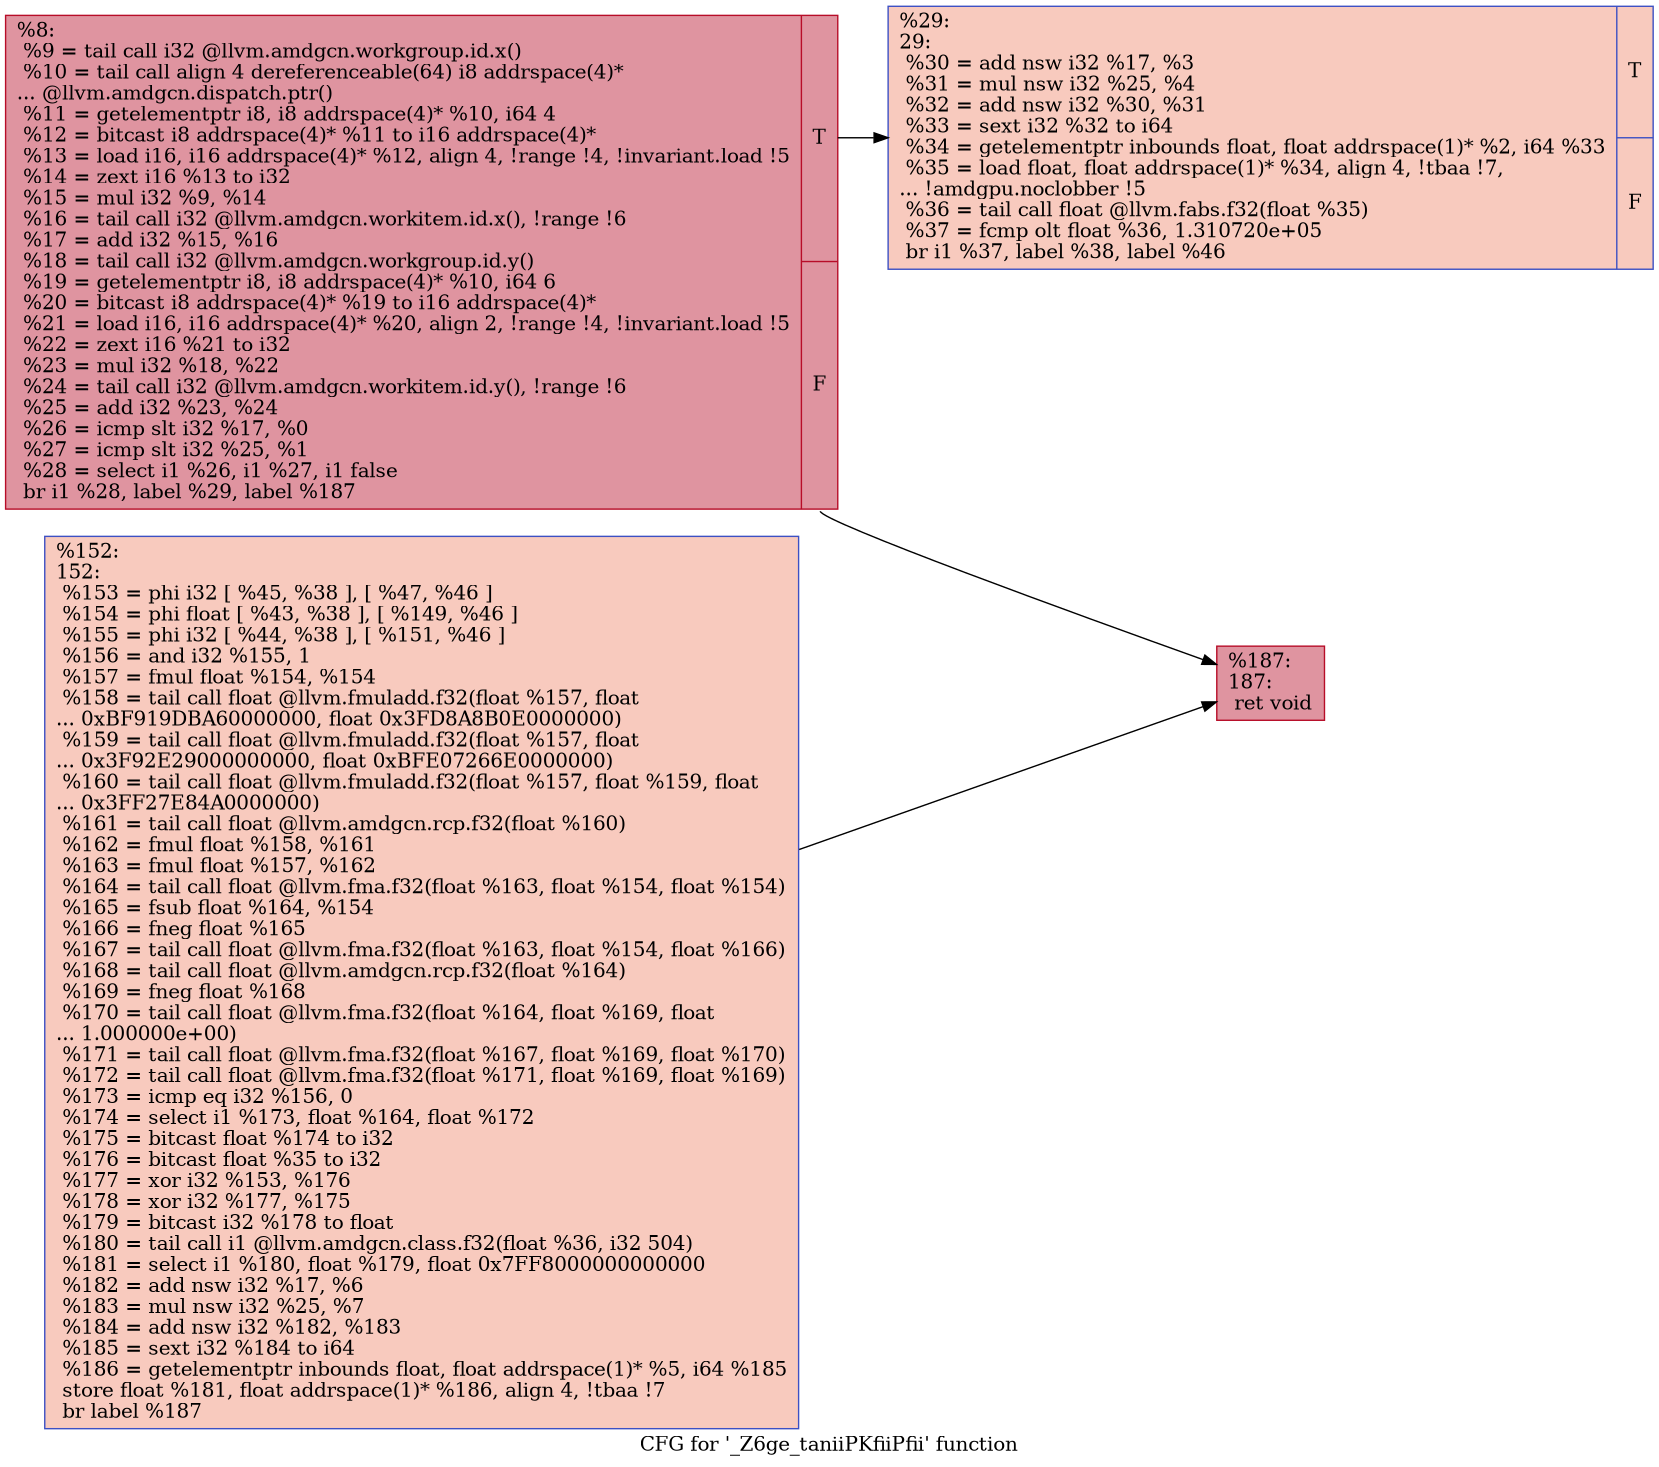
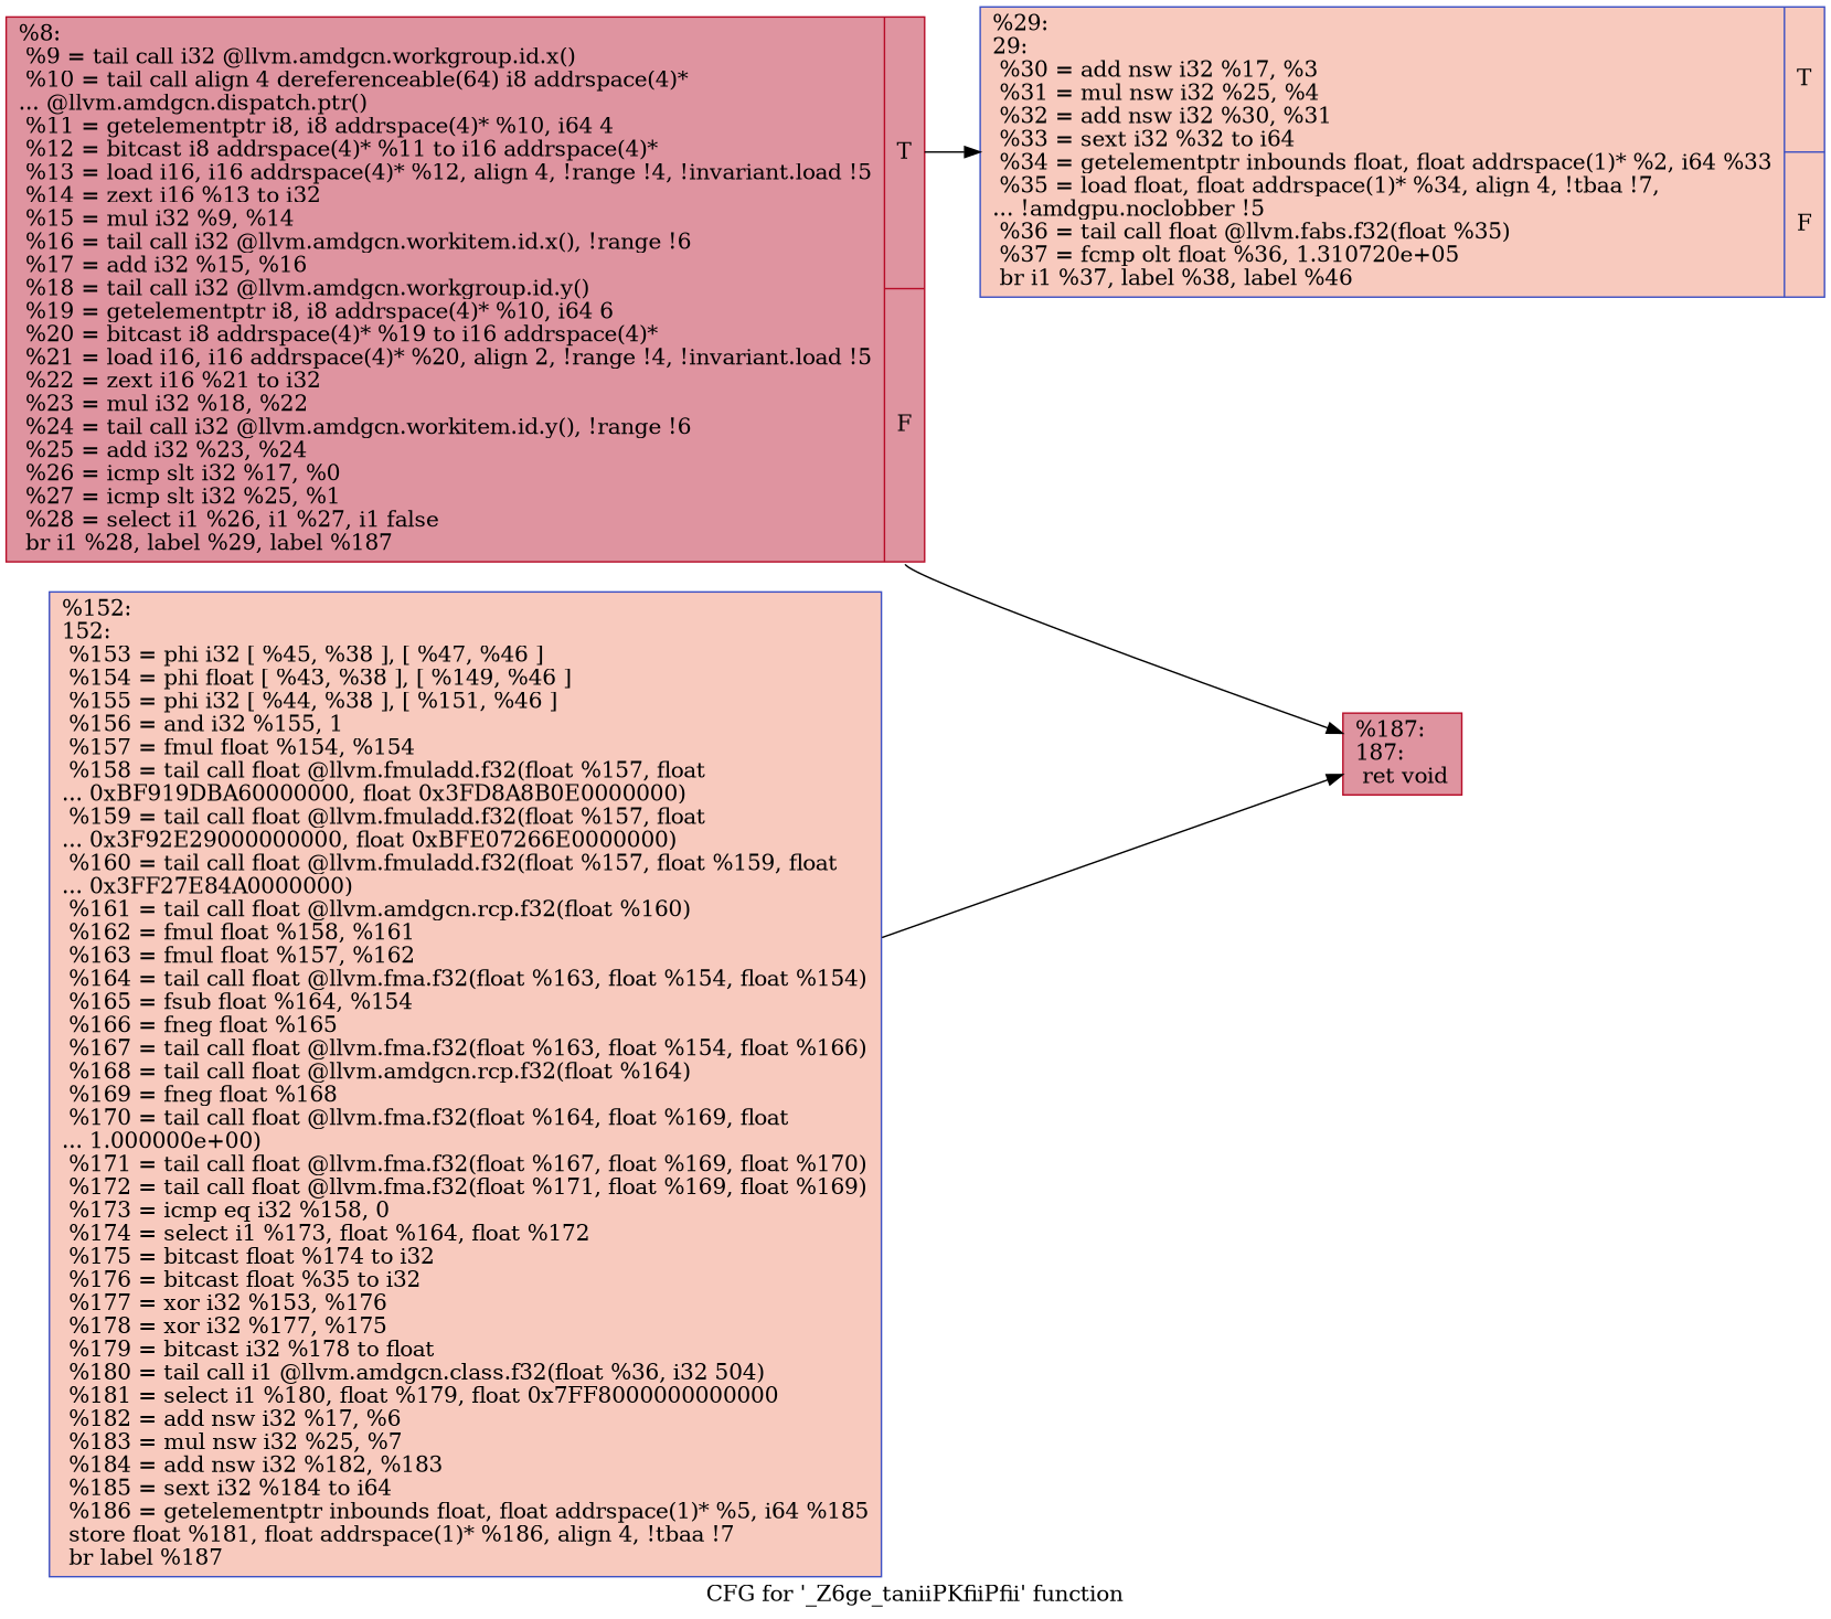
  digraph {
    label="CFG for '_Z6ge_taniiPKfiiPfii' function"
    rankdir=LR
    node [color="#b70d28ff" fillcolor="#b70d2870" shape=record style=filled]
    n1 [label="{%8:\l  %9 = tail call i32 @llvm.amdgcn.workgroup.id.x()\l  %10 = tail call align 4 dereferenceable(64) i8 addrspace(4)*\l... @llvm.amdgcn.dispatch.ptr()\l  %11 = getelementptr i8, i8 addrspace(4)* %10, i64 4\l  %12 = bitcast i8 addrspace(4)* %11 to i16 addrspace(4)*\l  %13 = load i16, i16 addrspace(4)* %12, align 4, !range !4, !invariant.load !5\l  %14 = zext i16 %13 to i32\l  %15 = mul i32 %9, %14\l  %16 = tail call i32 @llvm.amdgcn.workitem.id.x(), !range !6\l  %17 = add i32 %15, %16\l  %18 = tail call i32 @llvm.amdgcn.workgroup.id.y()\l  %19 = getelementptr i8, i8 addrspace(4)* %10, i64 6\l  %20 = bitcast i8 addrspace(4)* %19 to i16 addrspace(4)*\l  %21 = load i16, i16 addrspace(4)* %20, align 2, !range !4, !invariant.load !5\l  %22 = zext i16 %21 to i32\l  %23 = mul i32 %18, %22\l  %24 = tail call i32 @llvm.amdgcn.workitem.id.y(), !range !6\l  %25 = add i32 %23, %24\l  %26 = icmp slt i32 %17, %0\l  %27 = icmp slt i32 %25, %1\l  %28 = select i1 %26, i1 %27, i1 false\l  br i1 %28, label %29, label %187\l|{<s0>T|<s1>F}}"]
    n2 [color="#3d50c3ff" fillcolor="#ef886b70" label="{%29:\l29:                                               \l  %30 = add nsw i32 %17, %3\l  %31 = mul nsw i32 %25, %4\l  %32 = add nsw i32 %30, %31\l  %33 = sext i32 %32 to i64\l  %34 = getelementptr inbounds float, float addrspace(1)* %2, i64 %33\l  %35 = load float, float addrspace(1)* %34, align 4, !tbaa !7,\l... !amdgpu.noclobber !5\l  %36 = tail call float @llvm.fabs.f32(float %35)\l  %37 = fcmp olt float %36, 1.310720e+05\l  br i1 %37, label %38, label %46\l|{<s0>T|<s1>F}}"]
    n3 [label="{%187:\l187:                                              \l  ret void\l}"]
-   n4 [color="#3d50c3ff" fillcolor="#ef886b70" label="{%152:\l152:                                              \l  %153 = phi i32 [ %45, %38 ], [ %47, %46 ]\l  %154 = phi float [ %43, %38 ], [ %149, %46 ]\l  %155 = phi i32 [ %44, %38 ], [ %151, %46 ]\l  %156 = and i32 %155, 1\l  %157 = fmul float %154, %154\l  %158 = tail call float @llvm.fmuladd.f32(float %157, float\l... 0xBF919DBA60000000, float 0x3FD8A8B0E0000000)\l  %159 = tail call float @llvm.fmuladd.f32(float %157, float\l... 0x3F92E29000000000, float 0xBFE07266E0000000)\l  %160 = tail call float @llvm.fmuladd.f32(float %157, float %159, float\l... 0x3FF27E84A0000000)\l  %161 = tail call float @llvm.amdgcn.rcp.f32(float %160)\l  %162 = fmul float %158, %161\l  %163 = fmul float %157, %162\l  %164 = tail call float @llvm.fma.f32(float %163, float %154, float %154)\l  %165 = fsub float %164, %154\l  %166 = fneg float %165\l  %167 = tail call float @llvm.fma.f32(float %163, float %154, float %166)\l  %168 = tail call float @llvm.amdgcn.rcp.f32(float %164)\l  %169 = fneg float %168\l  %170 = tail call float @llvm.fma.f32(float %164, float %169, float\l... 1.000000e+00)\l  %171 = tail call float @llvm.fma.f32(float %167, float %169, float %170)\l  %172 = tail call float @llvm.fma.f32(float %171, float %169, float %169)\l  %173 = icmp eq i32 %156, 0\l  %174 = select i1 %173, float %164, float %172\l  %175 = bitcast float %174 to i32\l  %176 = bitcast float %35 to i32\l  %177 = xor i32 %153, %176\l  %178 = xor i32 %177, %175\l  %179 = bitcast i32 %178 to float\l  %180 = tail call i1 @llvm.amdgcn.class.f32(float %36, i32 504)\l  %181 = select i1 %180, float %179, float 0x7FF8000000000000\l  %182 = add nsw i32 %17, %6\l  %183 = mul nsw i32 %25, %7\l  %184 = add nsw i32 %182, %183\l  %185 = sext i32 %184 to i64\l  %186 = getelementptr inbounds float, float addrspace(1)* %5, i64 %185\l  store float %181, float addrspace(1)* %186, align 4, !tbaa !7\l  br label %187\l}"]
+   n4 [color="#3d50c3ff" fillcolor="#ef886b70" label="{%152:\l152:                                              \l  %153 = phi i32 [ %45, %38 ], [ %47, %46 ]\l  %154 = phi float [ %43, %38 ], [ %149, %46 ]\l  %155 = phi i32 [ %44, %38 ], [ %151, %46 ]\l  %156 = and i32 %155, 1\l  %157 = fmul float %154, %154\l  %158 = tail call float @llvm.fmuladd.f32(float %157, float\l... 0xBF919DBA60000000, float 0x3FD8A8B0E0000000)\l  %159 = tail call float @llvm.fmuladd.f32(float %157, float\l... 0x3F92E29000000000, float 0xBFE07266E0000000)\l  %160 = tail call float @llvm.fmuladd.f32(float %157, float %159, float\l... 0x3FF27E84A0000000)\l  %161 = tail call float @llvm.amdgcn.rcp.f32(float %160)\l  %162 = fmul float %158, %161\l  %163 = fmul float %157, %162\l  %164 = tail call float @llvm.fma.f32(float %163, float %154, float %154)\l  %165 = fsub float %164, %154\l  %166 = fneg float %165\l  %167 = tail call float @llvm.fma.f32(float %163, float %154, float %166)\l  %168 = tail call float @llvm.amdgcn.rcp.f32(float %164)\l  %169 = fneg float %168\l  %170 = tail call float @llvm.fma.f32(float %164, float %169, float\l... 1.000000e+00)\l  %171 = tail call float @llvm.fma.f32(float %167, float %169, float %170)\l  %172 = tail call float @llvm.fma.f32(float %171, float %169, float %169)\l  %173 = icmp eq i32 %158, 0\l  %174 = select i1 %173, float %164, float %172\l  %175 = bitcast float %174 to i32\l  %176 = bitcast float %35 to i32\l  %177 = xor i32 %153, %176\l  %178 = xor i32 %177, %175\l  %179 = bitcast i32 %178 to float\l  %180 = tail call i1 @llvm.amdgcn.class.f32(float %36, i32 504)\l  %181 = select i1 %180, float %179, float 0x7FF8000000000000\l  %182 = add nsw i32 %17, %6\l  %183 = mul nsw i32 %25, %7\l  %184 = add nsw i32 %182, %183\l  %185 = sext i32 %184 to i64\l  %186 = getelementptr inbounds float, float addrspace(1)* %5, i64 %185\l  store float %181, float addrspace(1)* %186, align 4, !tbaa !7\l  br label %187\l}"]
    n1 -> n2 [tailport=s0]
    n1 -> n3 [tailport=s1]
    n4 -> n3
  }
